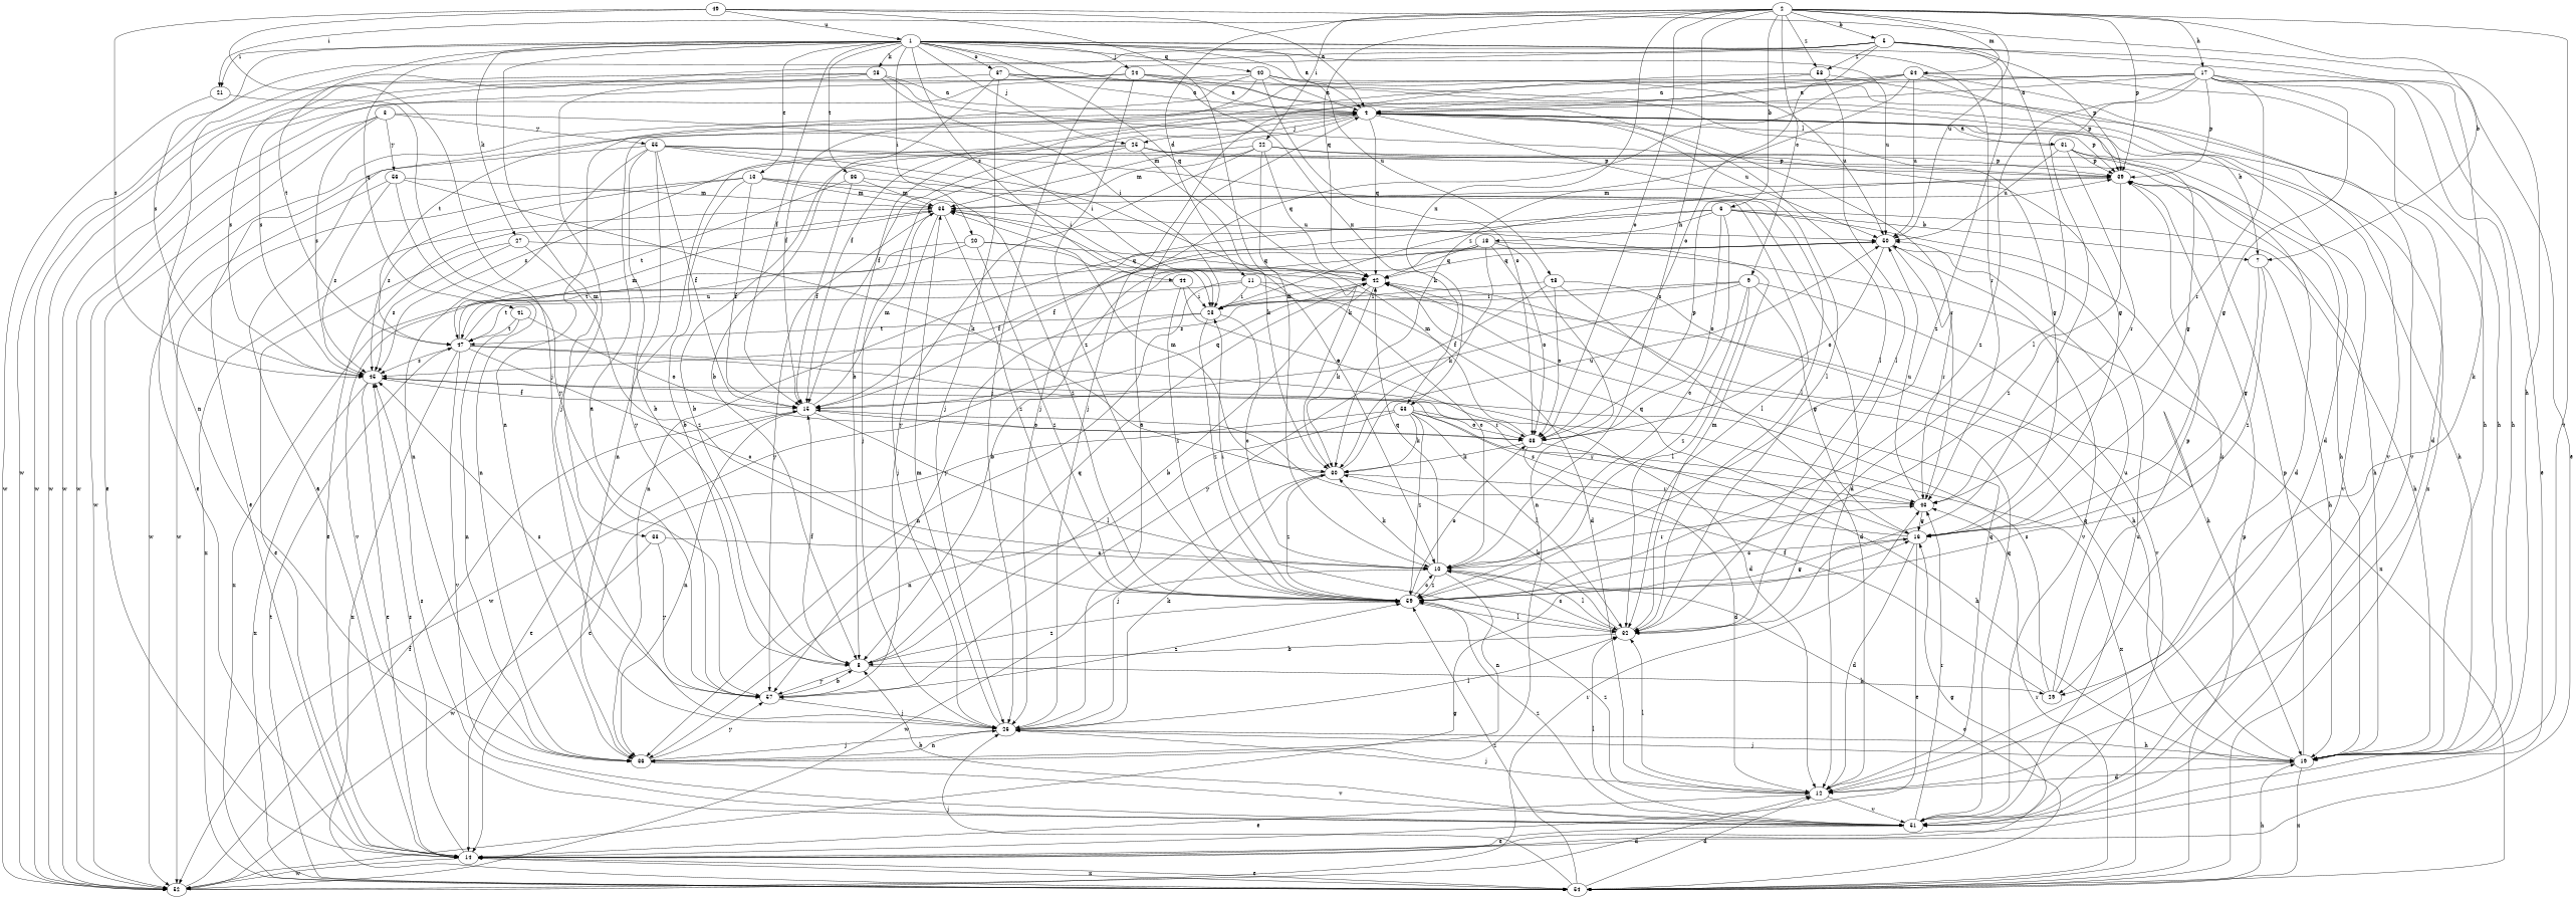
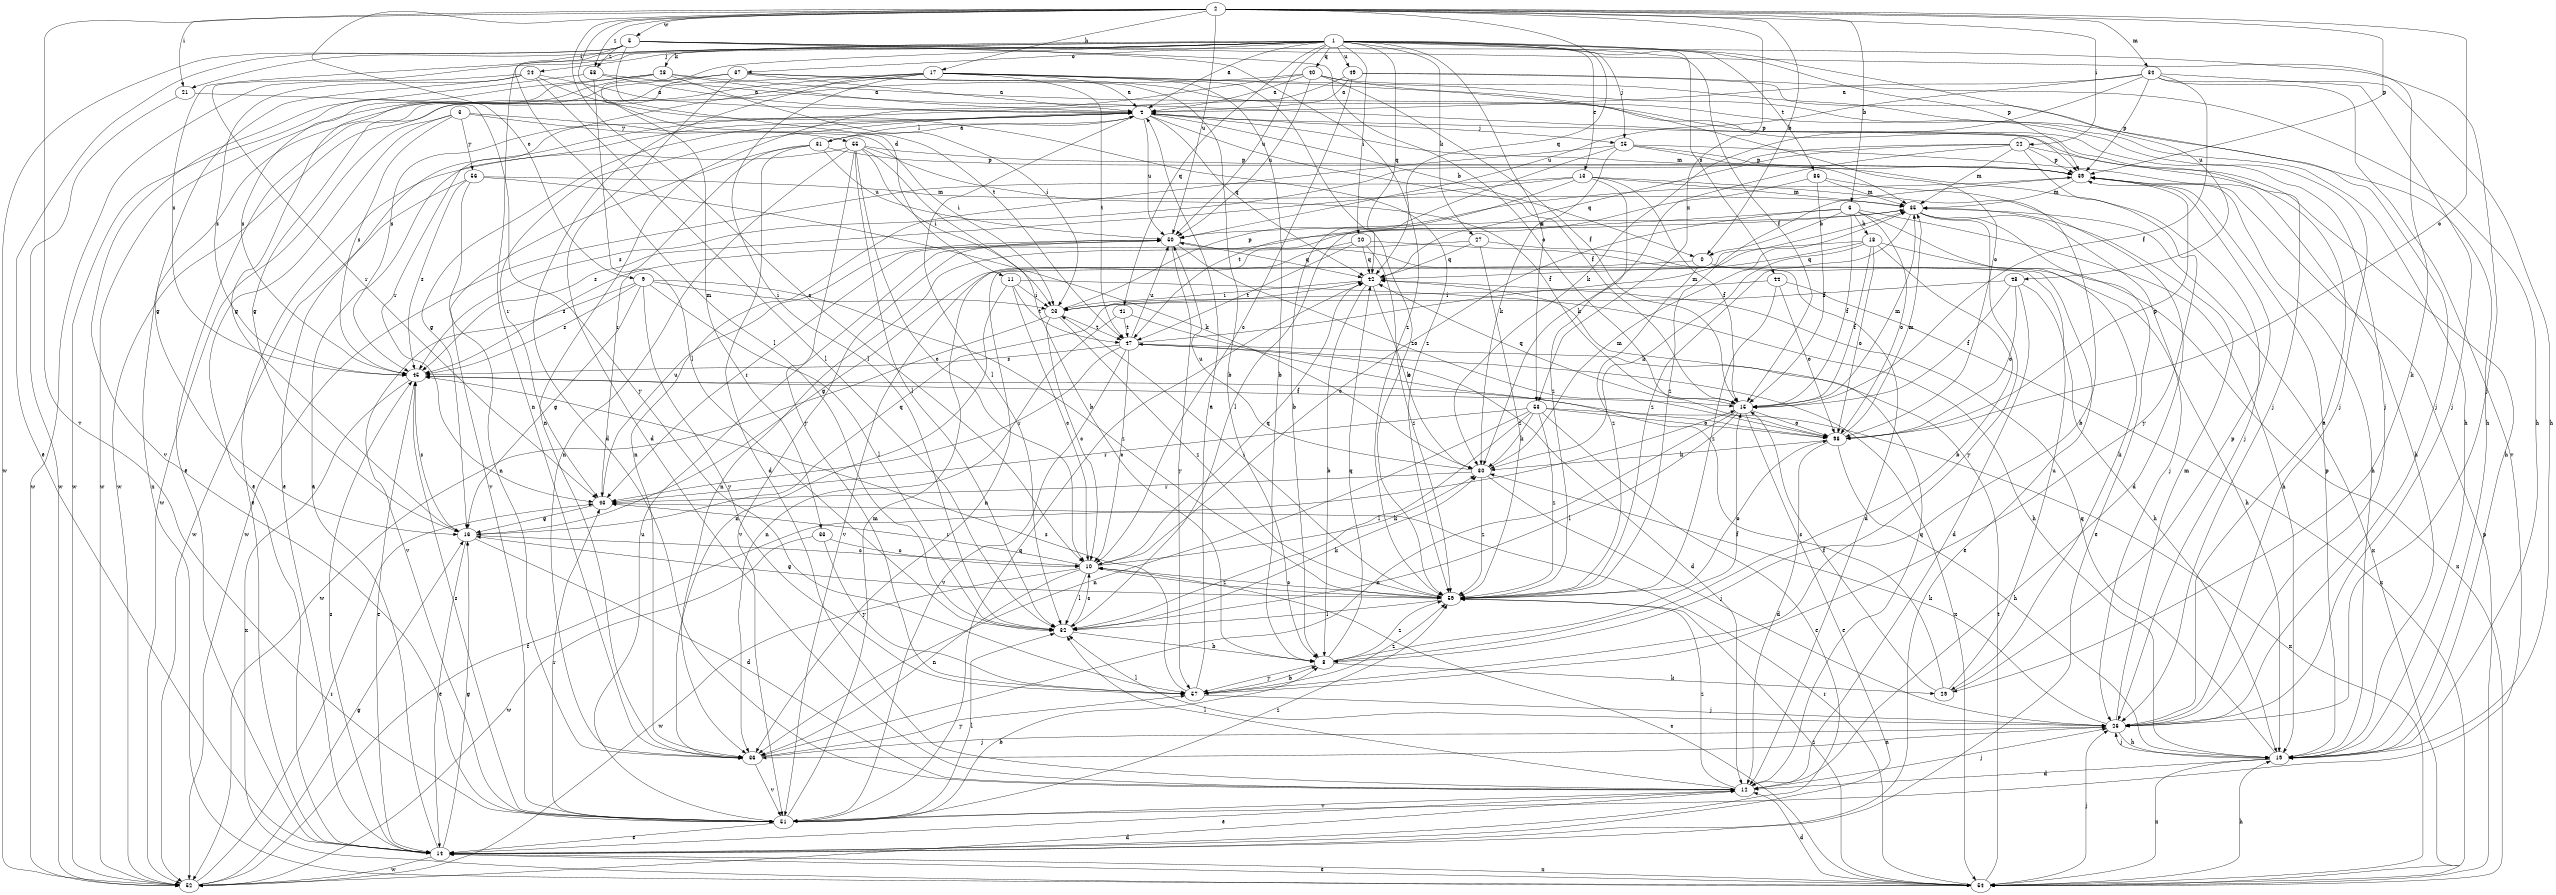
  strict digraph {
    1
    4
    24
    28
    37
    40
    49
    13
    25
    42
    33
    20
    n13 [label=86]
    48
    15
    27
    45
    53
    43
    39
    21
    44
    36
    41
    50
    14
    31
-   7
+   7 [label=0]
    32
    16
    35
    52
    59
    26
    23
    54
    8
    12
    19
-   38
+   38 [label=98]
    10
    30
    57
    47
    51
    17
    29
    34
    58
    2
    5
    6
    9
    11
    22
    18
    55
    3
    56
    1 -> 4 [label=a]
    1 -> 24 [label=j]
    1 -> 28 [label=k]
    1 -> 37 [label=o]
    1 -> 40 [label=q]
-   49 -> 1 [label=u]
+   1 -> 49 [label=u]
    1 -> 13 [label=e]
    1 -> 25 [label=j]
    1 -> 42 [label=q]
    1 -> 33 [label=m]
    1 -> 20 [label=i]
    1 -> n13 [label=t]
    1 -> 48 [label=u]
    1 -> 15 [label=f]
    1 -> 27 [label=k]
    1 -> 45 [label=s]
    1 -> 53 [label=x]
    1 -> 43 [label=r]
    1 -> 39 [label=p]
    1 -> 21 [label=i]
    1 -> 44 [label=s]
    1 -> 36 [label=n]
    1 -> 41 [label=q]
    1 -> 50 [label=u]
    4 -> 25 [label=j]
    4 -> 42 [label=q]
    4 -> 15 [label=f]
    4 -> 43 [label=r]
-   4 -> 39 [label=p]
    4 -> 50 [label=u]
    4 -> 14 [label=e]
    4 -> 31 [label=l]
    4 -> 7 [label=b]
    4 -> 32 [label=l]
    4 -> 16 [label=g]
    4 -> 35 [label=m]
    24 -> 4 [label=a]
    24 -> 45 [label=s]
    24 -> 32 [label=l]
    24 -> 16 [label=g]
    24 -> 52 [label=w]
    24 -> 59 [label=z]
    28 -> 4 [label=a]
    28 -> 45 [label=s]
    28 -> 16 [label=g]
    28 -> 52 [label=w]
    28 -> 26 [label=j]
    28 -> 23 [label=i]
    37 -> 4 [label=a]
    37 -> 52 [label=w]
    37 -> 26 [label=j]
    37 -> 54 [label=x]
    37 -> 8 [label=b]
    37 -> 12 [label=d]
    40 -> 4 [label=a]
    40 -> 15 [label=f]
    40 -> 36 [label=n]
    40 -> 50 [label=u]
    40 -> 52 [label=w]
    40 -> 19 [label=h]
    40 -> 38 [label=o]
    49 -> 4 [label=a]
    49 -> 45 [label=s]
    49 -> 26 [label=j]
    49 -> 19 [label=h]
    49 -> 10 [label=c]
    13 -> 15 [label=f]
    13 -> 45 [label=s]
    13 -> 32 [label=l]
    13 -> 35 [label=m]
    13 -> 52 [label=w]
    13 -> 59 [label=z]
    13 -> 8 [label=b]
    25 -> 39 [label=p]
    25 -> 36 [label=n]
    25 -> 26 [label=j]
    25 -> 8 [label=b]
    25 -> 19 [label=h]
    25 -> 30 [label=k]
    42 -> 23 [label=i]
    42 -> 8 [label=b]
    42 -> 30 [label=k]
    33 -> 52 [label=w]
    33 -> 10 [label=c]
    33 -> 57 [label=y]
    20 -> 42 [label=q]
    20 -> 59 [label=z]
    20 -> 12 [label=d]
    20 -> 47 [label=t]
    20 -> 51 [label=v]
    n13 -> 15 [label=f]
    n13 -> 35 [label=m]
    n13 -> 12 [label=d]
    n13 -> 47 [label=t]
    48 -> 15 [label=f]
    48 -> 23 [label=i]
    48 -> 12 [label=d]
    48 -> 19 [label=h]
    48 -> 38 [label=o]
    15 -> 42 [label=q]
    15 -> 36 [label=n]
    15 -> 14 [label=e]
    15 -> 32 [label=l]
    15 -> 35 [label=m]
    15 -> 38 [label=o]
    27 -> 42 [label=q]
    27 -> 45 [label=s]
    27 -> 14 [label=e]
    27 -> 59 [label=z]
    45 -> 15 [label=f]
    45 -> 14 [label=e]
    45 -> 54 [label=x]
    53 -> 43 [label=r]
    53 -> 36 [label=n]
    53 -> 14 [label=e]
    53 -> 32 [label=l]
    53 -> 59 [label=z]
    53 -> 54 [label=x]
    53 -> 38 [label=o]
    53 -> 30 [label=k]
    43 -> 50 [label=u]
    43 -> 16 [label=g]
    39 -> 35 [label=m]
    39 -> 59 [label=z]
    39 -> 19 [label=h]
    21 -> 52 [label=w]
    21 -> 57 [label=y]
    44 -> 59 [label=z]
    44 -> 23 [label=i]
    44 -> 54 [label=x]
    44 -> 38 [label=o]
    36 -> 26 [label=j]
    36 -> 57 [label=y]
    36 -> 51 [label=v]
    41 -> 36 [label=n]
    41 -> 38 [label=o]
    41 -> 47 [label=t]
    50 -> 42 [label=q]
    50 -> 43 [label=r]
    50 -> 38 [label=o]
    50 -> 57 [label=y]
    50 -> 51 [label=v]
    14 -> 4 [label=a]
    14 -> 45 [label=s]
    14 -> 16 [label=g]
    14 -> 52 [label=w]
    14 -> 54 [label=x]
    31 -> 4 [label=a]
    31 -> 43 [label=r]
    31 -> 39 [label=p]
    31 -> 50 [label=u]
    31 -> 12 [label=d]
    31 -> 51 [label=v]
    7 -> 16 [label=g]
    7 -> 59 [label=z]
    7 -> 19 [label=h]
    32 -> 8 [label=b]
    32 -> 10 [label=c]
    32 -> 30 [label=k]
    16 -> 42 [label=q]
    16 -> 45 [label=s]
    16 -> 14 [label=e]
    16 -> 12 [label=d]
    16 -> 10 [label=c]
    35 -> 50 [label=u]
    35 -> 14 [label=e]
    35 -> 59 [label=z]
    35 -> 26 [label=j]
    35 -> 54 [label=x]
    35 -> 57 [label=y]
    52 -> 15 [label=f]
    52 -> 43 [label=r]
    52 -> 16 [label=g]
    52 -> 12 [label=d]
    59 -> 32 [label=l]
    59 -> 16 [label=g]
    59 -> 23 [label=i]
    59 -> 38 [label=o]
    59 -> 10 [label=c]
    26 -> 4 [label=a]
    26 -> 36 [label=n]
    26 -> 32 [label=l]
    26 -> 35 [label=m]
    26 -> 19 [label=h]
    26 -> 30 [label=k]
-   23 -> 39 [label=z]
+   23 -> 39 [label=p]
    23 -> 52 [label=w]
    23 -> 59 [label=z]
    23 -> 10 [label=c]
    23 -> 47 [label=t]
    54 -> 43 [label=r]
    54 -> 39 [label=p]
    54 -> 14 [label=e]
    54 -> 59 [label=z]
    54 -> 26 [label=j]
    54 -> 12 [label=d]
    54 -> 19 [label=h]
    54 -> 10 [label=c]
    54 -> 47 [label=t]
    8 -> 42 [label=q]
    8 -> 15 [label=f]
    8 -> 59 [label=z]
    8 -> 57 [label=y]
    8 -> 29 [label=k]
    12 -> 42 [label=q]
    12 -> 14 [label=e]
    12 -> 32 [label=l]
    12 -> 59 [label=z]
    12 -> 26 [label=j]
    12 -> 51 [label=v]
    19 -> 42 [label=q]
    19 -> 39 [label=p]
    19 -> 26 [label=j]
    19 -> 54 [label=x]
    19 -> 12 [label=d]
    38 -> 39 [label=p]
    38 -> 35 [label=m]
    38 -> 12 [label=d]
    38 -> 19 [label=h]
    38 -> 30 [label=k]
    10 -> 42 [label=q]
    10 -> 43 [label=r]
    10 -> 36 [label=n]
    10 -> 32 [label=l]
    10 -> 52 [label=w]
    10 -> 59 [label=z]
    10 -> 30 [label=k]
    30 -> 43 [label=r]
    30 -> 50 [label=u]
    30 -> 35 [label=m]
    30 -> 59 [label=z]
    30 -> 26 [label=j]
    57 -> 4 [label=a]
    57 -> 45 [label=s]
    57 -> 59 [label=z]
    57 -> 26 [label=j]
    57 -> 8 [label=b]
    47 -> 45 [label=s]
    47 -> 43 [label=r]
    47 -> 50 [label=u]
    47 -> 35 [label=m]
    47 -> 54 [label=x]
    47 -> 12 [label=d]
    47 -> 10 [label=c]
    47 -> 51 [label=v]
    51 -> 42 [label=q]
    51 -> 45 [label=s]
    51 -> 43 [label=r]
    51 -> 50 [label=u]
    51 -> 14 [label=e]
    51 -> 32 [label=l]
-   32 -> 35 [label=m]
+   51 -> 35 [label=m]
    51 -> 59 [label=z]
    51 -> 8 [label=b]
    17 -> 4 [label=a]
    17 -> 43 [label=r]
    17 -> 39 [label=p]
    17 -> 14 [label=e]
    17 -> 32 [label=l]
    17 -> 16 [label=g]
    17 -> 59 [label=z]
    17 -> 8 [label=b]
    17 -> 12 [label=d]
    17 -> 19 [label=h]
    17 -> 47 [label=t]
    29 -> 15 [label=f]
    29 -> 45 [label=s]
    29 -> 39 [label=p]
    29 -> 50 [label=u]
    34 -> 4 [label=a]
    34 -> 15 [label=f]
    34 -> 39 [label=p]
    34 -> 50 [label=u]
    34 -> 26 [label=j]
    34 -> 19 [label=h]
    34 -> 30 [label=k]
    34 -> 51 [label=v]
    58 -> 4 [label=a]
    58 -> 32 [label=l]
    58 -> 26 [label=j]
    58 -> 51 [label=v]
    2 -> 42 [label=q]
    2 -> 53 [label=x]
    2 -> 39 [label=p]
    2 -> 21 [label=i]
    2 -> 50 [label=u]
    2 -> 7 [label=b]
    2 -> 38 [label=o]
    2 -> 10 [label=c]
    2 -> 51 [label=v]
    2 -> 17 [label=h]
    2 -> 34 [label=m]
    2 -> 58 [label=z]
-   2 -> 5 [label=b]
+   2 -> 5 [label=w]
    2 -> 6 [label=b]
    2 -> 9 [label=c]
    2 -> 11 [label=d]
    2 -> 22 [label=i]
    5 -> 14 [label=e]
    5 -> 32 [label=l]
    5 -> 52 [label=w]
    5 -> 59 [label=z]
    5 -> 26 [label=j]
    5 -> 38 [label=o]
    5 -> 47 [label=t]
    5 -> 29 [label=k]
    5 -> 58 [label=z]
    6 -> 15 [label=f]
    6 -> 36 [label=n]
    6 -> 7 [label=b]
    6 -> 19 [label=h]
    6 -> 38 [label=o]
    6 -> 10 [label=c]
    6 -> 29 [label=k]
    6 -> 18 [label=h]
    9 -> 45 [label=s]
    9 -> 32 [label=l]
    9 -> 16 [label=g]
    9 -> 59 [label=z]
    9 -> 23 [label=i]
    9 -> 57 [label=y]
    9 -> 51 [label=v]
    11 -> 36 [label=n]
    11 -> 23 [label=i]
    11 -> 19 [label=h]
    11 -> 10 [label=c]
    11 -> 47 [label=t]
    22 -> 42 [label=q]
    22 -> 45 [label=s]
    22 -> 39 [label=p]
    22 -> 35 [label=m]
    22 -> 19 [label=h]
    22 -> 30 [label=k]
    22 -> 57 [label=y]
    18 -> 42 [label=q]
    18 -> 15 [label=f]
    18 -> 36 [label=n]
    18 -> 54 [label=x]
    18 -> 8 [label=b]
    18 -> 38 [label=o]
    18 -> 30 [label=k]
    55 -> 15 [label=f]
    55 -> 39 [label=p]
    55 -> 36 [label=n]
    55 -> 14 [label=e]
    55 -> 32 [label=l]
    55 -> 23 [label=i]
    55 -> 8 [label=b]
    55 -> 10 [label=c]
    55 -> 57 [label=y]
    3 -> 45 [label=s]
    3 -> 14 [label=e]
    3 -> 52 [label=w]
    3 -> 23 [label=i]
    3 -> 55 [label=y]
    3 -> 56 [label=y]
    56 -> 45 [label=s]
    56 -> 36 [label=n]
    56 -> 35 [label=m]
    56 -> 52 [label=w]
    56 -> 30 [label=k]
  }
